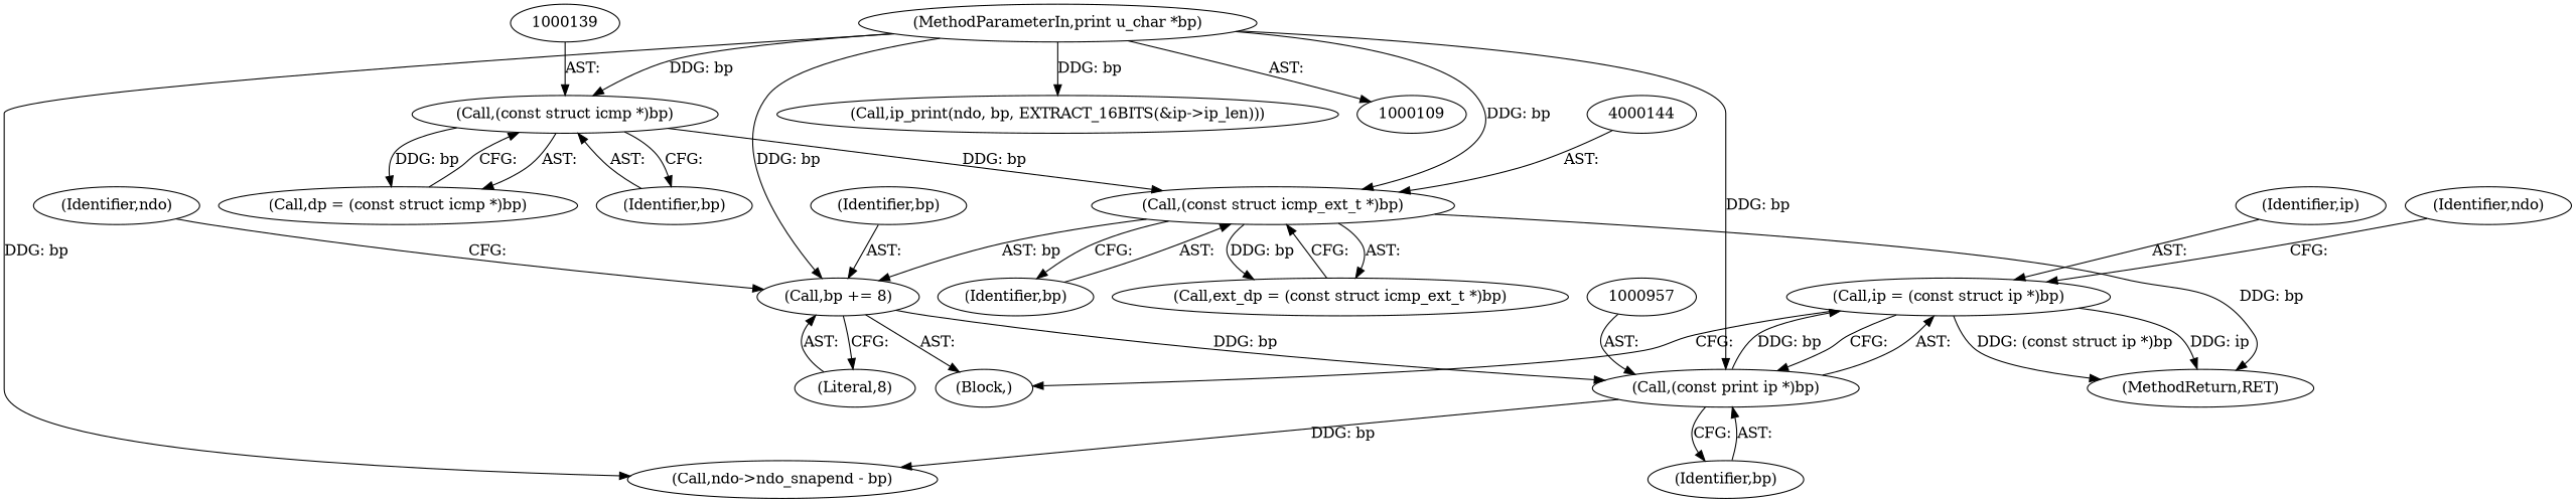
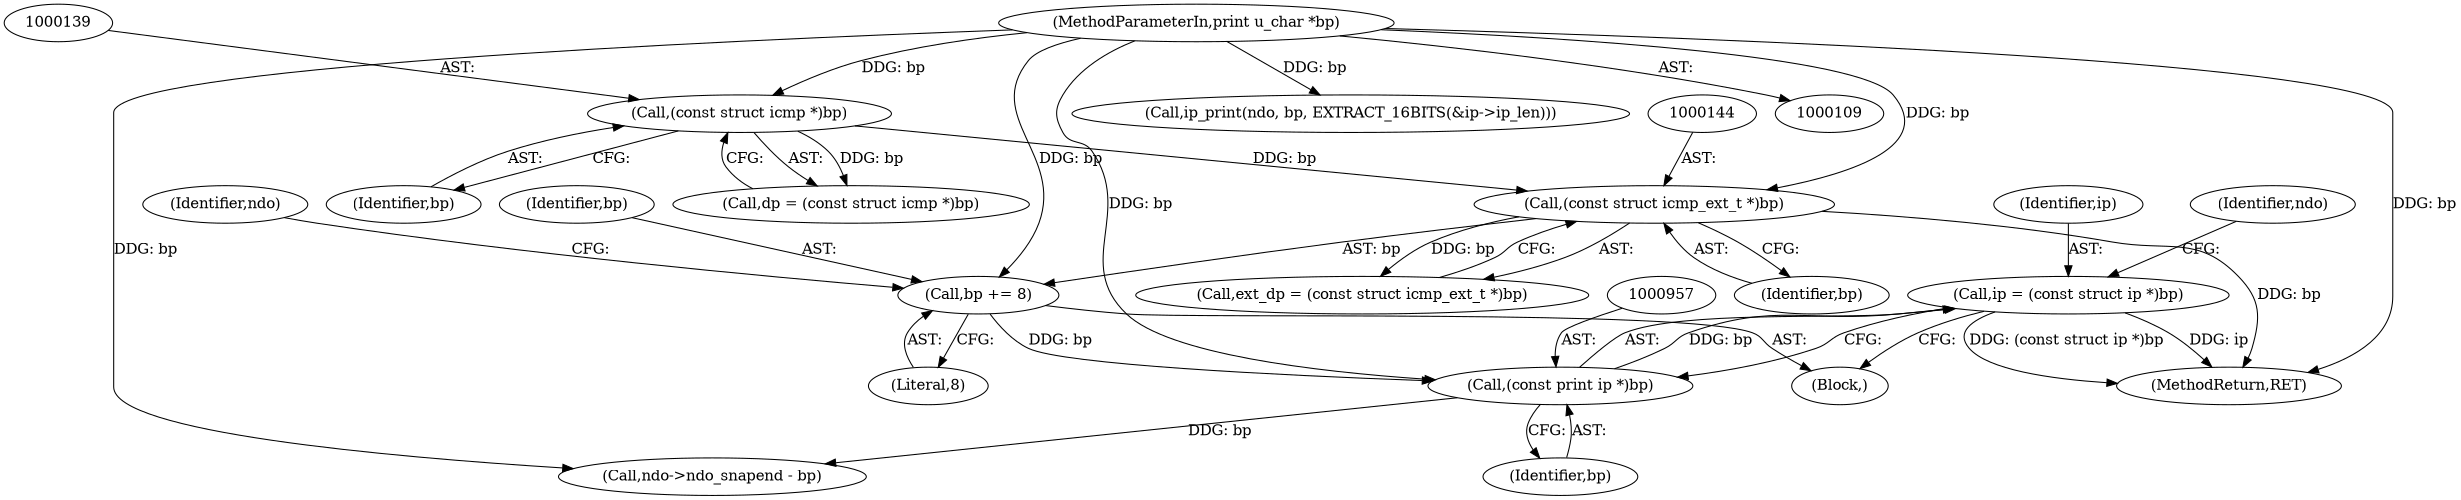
  digraph {
    n1 [label="(Call,ip = (const struct ip *)bp)"]
    n2 [label="(Call,(const print ip *)bp)"]
    n3 [label="(Block,)"]
    n4 [label="(MethodReturn,RET)"]
    n5 [label="(Call,ndo->ndo_snapend - bp)"]
    n6 [label="(Identifier,bp)"]
    n7 [label="(Call,bp += 8)"]
    n8 [label="(Literal,8)"]
    n9 [label="(Call,(const struct icmp_ext_t *)bp)"]
    n10 [label="(Call,ext_dp = (const struct icmp_ext_t *)bp)"]
    n11 [label="(Identifier,bp)"]
    n12 [label="(Call,(const struct icmp *)bp)"]
    n13 [label="(Identifier,bp)"]
    n14 [label="(Call,dp = (const struct icmp *)bp)"]
    n15 [label="(MethodParameterIn,print u_char *bp)"]
    n16 [label="(Call,ip_print(ndo, bp, EXTRACT_16BITS(&ip->ip_len)))"]
    1000109
    n18 [label="(Identifier,bp)"]
    n19 [label="(Identifier,ndo)"]
    n20 [label="(Identifier,ndo)"]
    n21 [label="(Identifier,ip)"]
    1000957
-   1000144 [label=4000144]
+   1000144
    1000139
    n1 -> n2 [label="CFG: "]
    n1 -> n3 [label="CFG: "]
    n1 -> n4 [label="DDG: ip"]
    n1 -> n4 [label="DDG: (const struct ip *)bp"]
    n2 -> n1 [label="AST: "]
    n2 -> n1 [label="DDG: bp"]
    n2 -> n5 [label="DDG: bp"]
    n2 -> n6 [label="CFG: "]
    n6 -> n2 [label="AST: "]
    n7 -> n2 [label="DDG: bp"]
    n7 -> n3 [label="AST: "]
    n7 -> n8 [label="CFG: "]
    n8 -> n7 [label="AST: "]
    n9 -> n4 [label="DDG: bp"]
    n9 -> n7 [label="AST: bp"]
    n9 -> n10 [label="AST: "]
    n9 -> n10 [label="DDG: bp"]
    n9 -> n11 [label="CFG: "]
    n10 -> n9 [label="CFG: "]
    n11 -> n9 [label="AST: "]
    n12 -> n9 [label="DDG: bp"]
    n12 -> n13 [label="CFG: "]
    n12 -> n14 [label="AST: "]
    n12 -> n14 [label="DDG: bp"]
    n13 -> n12 [label="AST: "]
    n14 -> n12 [label="CFG: "]
    n15 -> n2 [label="DDG: bp"]
+   n15 -> n4 [label="DDG: bp"]
    n15 -> n5 [label="DDG: bp"]
    n15 -> n7 [label="DDG: bp"]
    n15 -> n9 [label="DDG: bp"]
    n15 -> n12 [label="DDG: bp"]
    n15 -> n16 [label="DDG: bp"]
    n15 -> 1000109 [label="AST: "]
    n18 -> n7 [label="AST: "]
    n19 -> n1 [label="CFG: "]
    n20 -> n7 [label="CFG: "]
    n21 -> n1 [label="AST: "]
    1000957 -> n2 [label="AST: "]
    1000144 -> n9 [label="AST: "]
    1000139 -> n12 [label="AST: "]
  }
